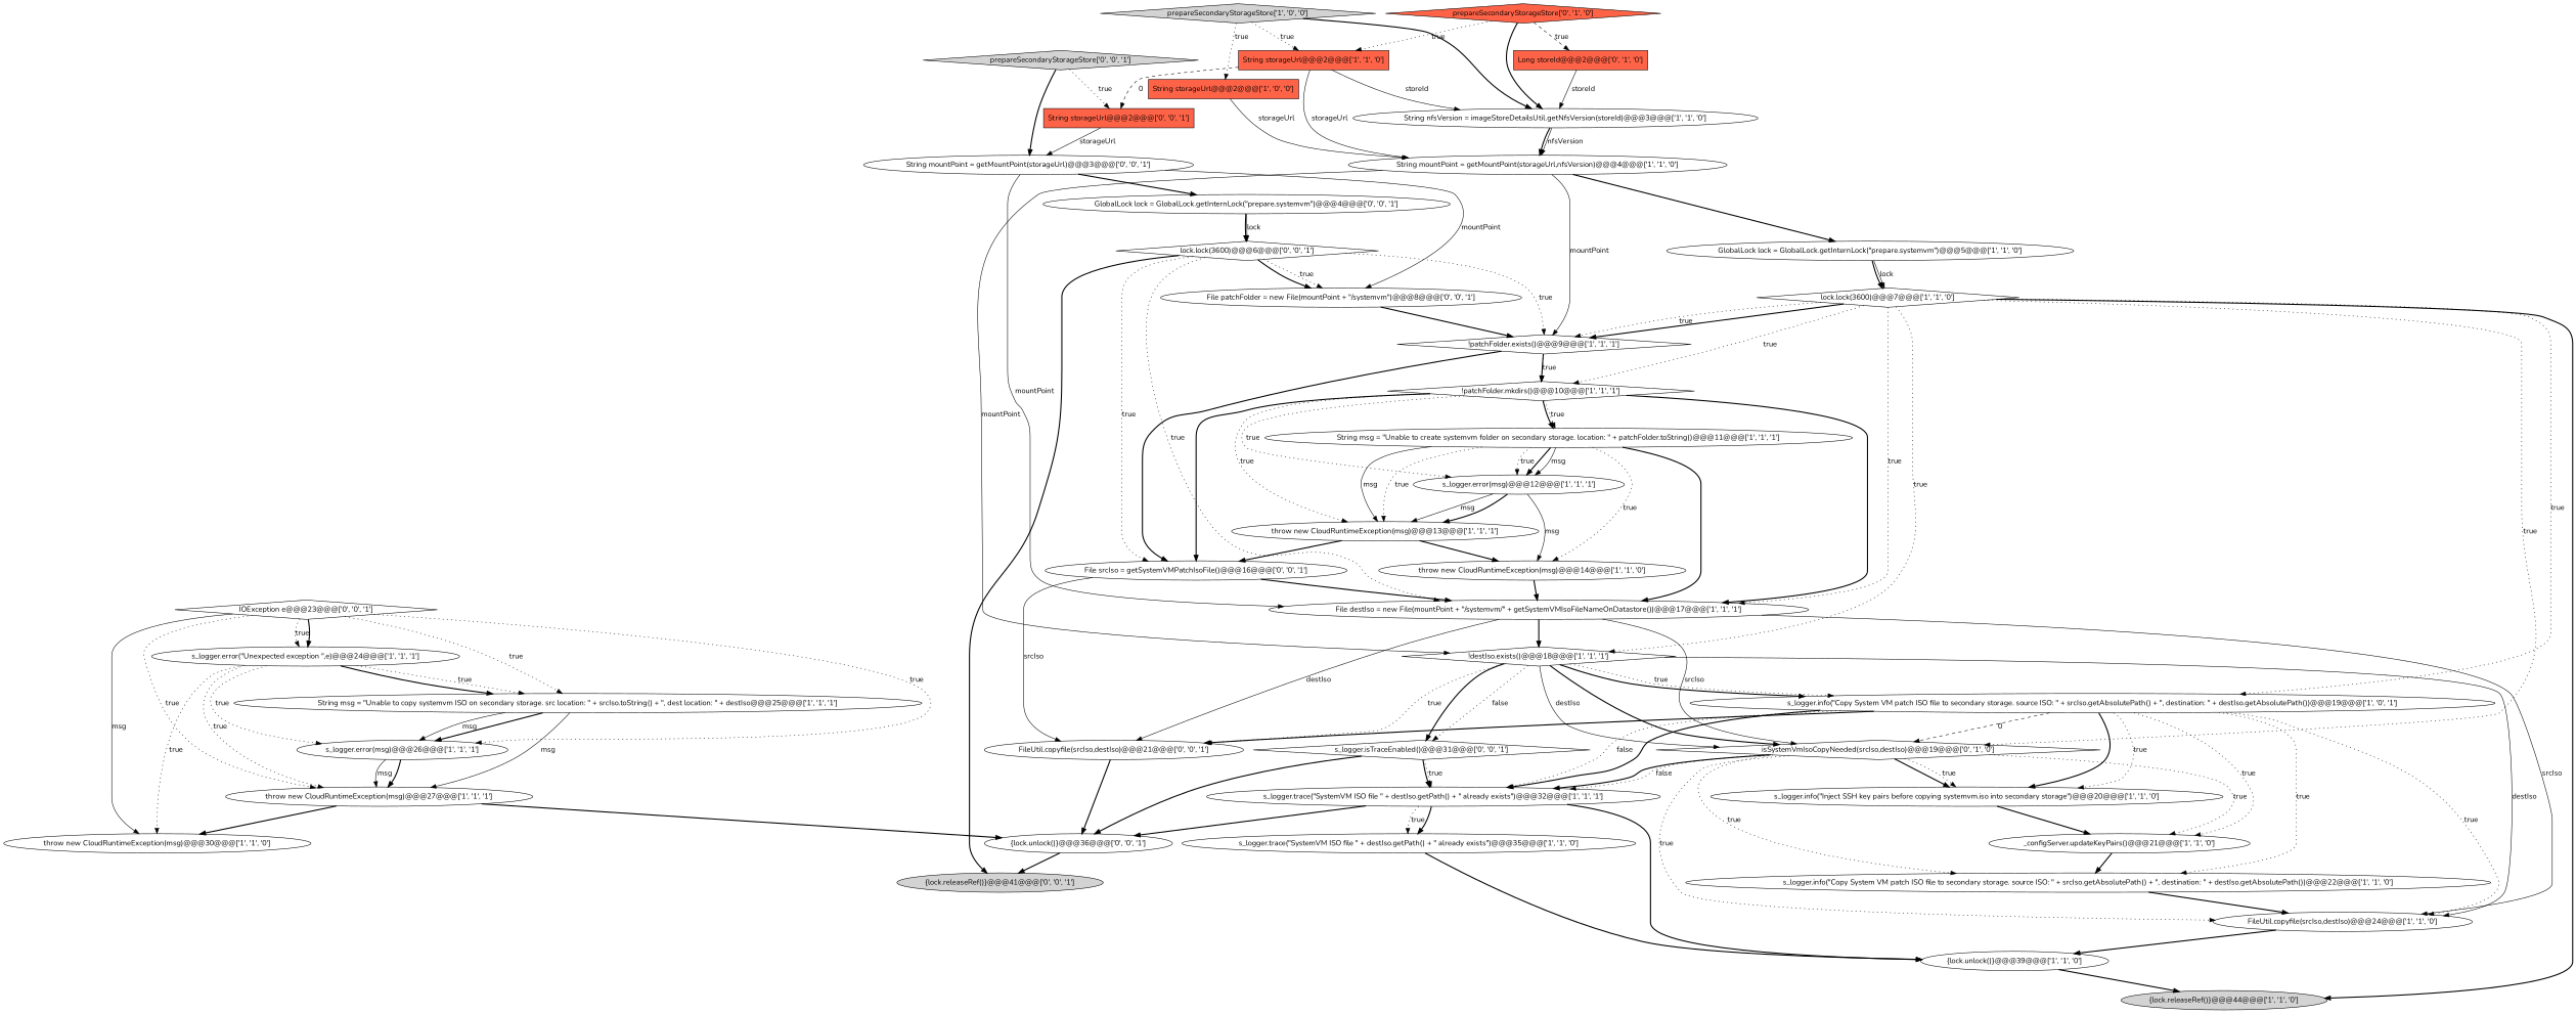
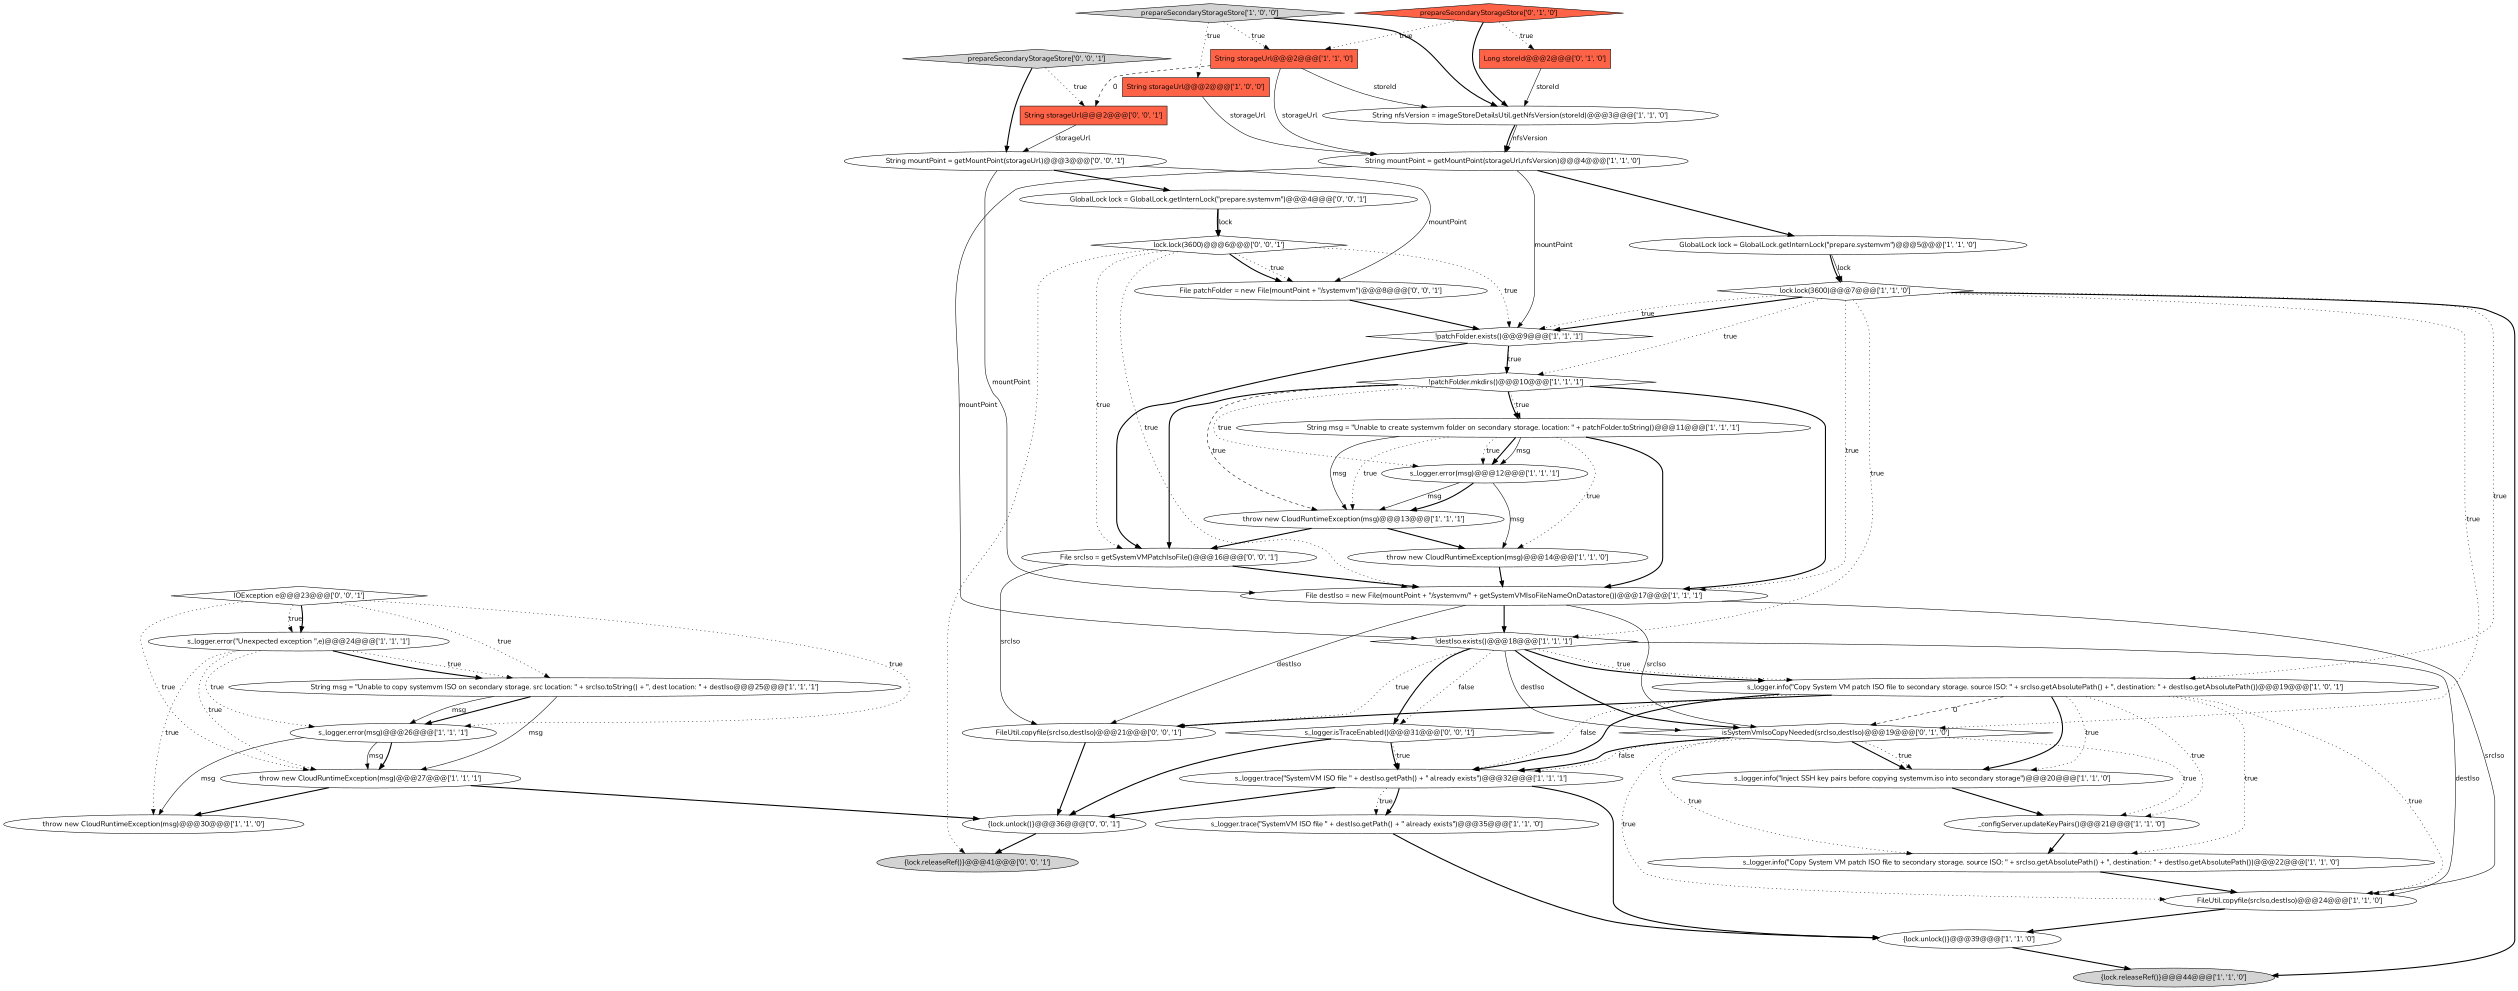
  digraph {
    fontname=Nunito
    node [fillcolor=white fontname=Nunito shape=ellipse style=filled]
    edge [fontname=Nunito style=bold]
    n1 [label="String nfsVersion = imageStoreDetailsUtil.getNfsVersion(storeId)@@@3@@@['1', '1', '0']"]
    n2 [label="String mountPoint = getMountPoint(storageUrl,nfsVersion)@@@4@@@['1', '1', '0']"]
    n3 [label="!patchFolder.exists()@@@9@@@['1', '1', '1']" shape=diamond]
    n4 [label="GlobalLock lock = GlobalLock.getInternLock(\"prepare.systemvm\")@@@5@@@['1', '1', '0']"]
    n5 [label="!destIso.exists()@@@18@@@['1', '1', '1']" shape=diamond]
    n6 [label="String msg = \"Unable to copy systemvm ISO on secondary storage. src location: \" + srcIso.toString() + \", dest location: \" + destIso@@@25@@@['1', '1', '1']"]
    n7 [label="s_logger.error(msg)@@@26@@@['1', '1', '1']"]
    n8 [label="throw new CloudRuntimeException(msg)@@@27@@@['1', '1', '1']"]
    n9 [label="throw new CloudRuntimeException(msg)@@@30@@@['1', '1', '0']"]
    n10 [label="{lock.unlock()}@@@36@@@['0', '0', '1']"]
    n11 [label="!patchFolder.mkdirs()@@@10@@@['1', '1', '1']" shape=diamond]
    n12 [label="File srcIso = getSystemVMPatchIsoFile()@@@16@@@['0', '0', '1']"]
    n13 [label="lock.lock(3600)@@@7@@@['1', '1', '0']" shape=diamond]
    n14 [label="isSystemVmIsoCopyNeeded(srcIso,destIso)@@@19@@@['0', '1', '0']" shape=diamond]
    n15 [label="s_logger.info(\"Copy System VM patch ISO file to secondary storage. source ISO: \" + srcIso.getAbsolutePath() + \", destination: \" + destIso.getAbsolutePath())@@@19@@@['1', '0', '1']"]
    n16 [label="FileUtil.copyfile(srcIso,destIso)@@@24@@@['1', '1', '0']"]
    n17 [label="FileUtil.copyfile(srcIso,destIso)@@@21@@@['0', '0', '1']"]
    n18 [label="s_logger.isTraceEnabled()@@@31@@@['0', '0', '1']" shape=diamond]
    n19 [fillcolor=tomato label="String storageUrl@@@2@@@['1', '1', '0']" shape=box]
    n20 [fillcolor=tomato label="String storageUrl@@@2@@@['0', '0', '1']" shape=box]
    n21 [label="String mountPoint = getMountPoint(storageUrl)@@@3@@@['0', '0', '1']"]
    n22 [fillcolor=tomato label="String storageUrl@@@2@@@['1', '0', '0']" shape=box]
    n23 [fillcolor=lightgray label="prepareSecondaryStorageStore['1', '0', '0']" shape=diamond]
    n24 [label="IOException e@@@23@@@['0', '0', '1']" shape=diamond]
    n25 [label="s_logger.error(\"Unexpected exception \",e)@@@24@@@['1', '1', '1']"]
    n26 [label="String msg = \"Unable to create systemvm folder on secondary storage. location: \" + patchFolder.toString()@@@11@@@['1', '1', '1']"]
    n27 [label="s_logger.error(msg)@@@12@@@['1', '1', '1']"]
    n28 [label="throw new CloudRuntimeException(msg)@@@13@@@['1', '1', '1']"]
    n29 [label="throw new CloudRuntimeException(msg)@@@14@@@['1', '1', '0']"]
    n30 [label="File destIso = new File(mountPoint + \"/systemvm/\" + getSystemVMIsoFileNameOnDatastore())@@@17@@@['1', '1', '1']"]
    n31 [fillcolor=lightgray label="{lock.releaseRef()}@@@44@@@['1', '1', '0']"]
    n32 [label="s_logger.info(\"Copy System VM patch ISO file to secondary storage. source ISO: \" + srcIso.getAbsolutePath() + \", destination: \" + destIso.getAbsolutePath())@@@22@@@['1', '1', '0']"]
    n33 [label="s_logger.info(\"Inject SSH key pairs before copying systemvm.iso into secondary storage\")@@@20@@@['1', '1', '0']"]
    n34 [label="_configServer.updateKeyPairs()@@@21@@@['1', '1', '0']"]
    n35 [label="s_logger.trace(\"SystemVM ISO file \" + destIso.getPath() + \" already exists\")@@@32@@@['1', '1', '1']"]
    n36 [label="{lock.unlock()}@@@39@@@['1', '1', '0']"]
    n37 [label="s_logger.trace(\"SystemVM ISO file \" + destIso.getPath() + \" already exists\")@@@35@@@['1', '1', '0']"]
    n38 [fillcolor=lightgray label="{lock.releaseRef()}@@@41@@@['0', '0', '1']"]
    n39 [fillcolor=tomato label="Long storeId@@@2@@@['0', '1', '0']" shape=box]
    n40 [fillcolor=tomato label="prepareSecondaryStorageStore['0', '1', '0']" shape=diamond]
    n41 [fillcolor=lightgray label="prepareSecondaryStorageStore['0', '0', '1']" shape=diamond]
    n42 [label="File patchFolder = new File(mountPoint + \"/systemvm\")@@@8@@@['0', '0', '1']"]
    n43 [label="GlobalLock lock = GlobalLock.getInternLock(\"prepare.systemvm\")@@@4@@@['0', '0', '1']"]
    n44 [label="lock.lock(3600)@@@6@@@['0', '0', '1']" shape=diamond]
    n1 -> n2 [label=nfsVersion style=solid]
    n1 -> n2
    n2 -> n3 [label=mountPoint style=solid]
    n2 -> n4
    n2 -> n5 [label=mountPoint style=solid]
    n3 -> n11 [label=true style=dotted]
    n3 -> n11
    n3 -> n12
    n4 -> n13
    n4 -> n13 [label=lock style=solid]
    n5 -> n14 [label=destIso style=solid]
    n5 -> n14
    n5 -> n15
    n5 -> n15 [label=true style=dotted]
    n5 -> n16 [label=destIso style=solid]
    n5 -> n17 [label=true style=dotted]
    n5 -> n18
    n5 -> n18 [label=false style=dotted]
    n6 -> n7
    n6 -> n7 [label=msg style=solid]
    n6 -> n8 [label=msg style=solid]
    n7 -> n8
    n7 -> n8 [label=msg style=solid]
-   n24 -> n9 [label=msg style=solid]
+   n7 -> n9 [label=msg style=solid]
    n8 -> n9
    n8 -> n10
    n10 -> n38
    n11 -> n12
    n11 -> n26 [label=true style=dotted]
    n11 -> n26
    n11 -> n27 [label=true style=dotted]
-   n11 -> n28 [label=true style=dotted]
+   n11 -> n28 [label=true style=dashed]
    n11 -> n30
    n12 -> n17 [label=srcIso style=solid]
    n12 -> n30
    n13 -> n3
    n13 -> n3 [label=true style=dotted]
    n13 -> n5 [label=true style=dotted]
    n13 -> n11 [label=true style=dotted]
    n13 -> n14 [label=true style=dotted]
    n13 -> n15 [label=true style=dotted]
    n13 -> n30 [label=true style=dotted]
    n13 -> n31
    n14 -> n16 [label=true style=dotted]
    n14 -> n32 [label=true style=dotted]
    n14 -> n33
    n14 -> n33 [label=true style=dotted]
    n14 -> n34 [label=true style=dotted]
    n14 -> n35 [label=false style=dotted]
    n14 -> n35
    n15 -> n14 [label=0 style=dashed]
    n15 -> n16 [label=true style=dotted]
    n15 -> n17
    n15 -> n32 [label=true style=dotted]
    n15 -> n33 [label=true style=dotted]
    n15 -> n33
    n15 -> n34 [label=true style=dotted]
    n15 -> n35 [label=false style=dotted]
    n15 -> n35
    n16 -> n36
    n17 -> n10
    n18 -> n10
    n18 -> n35
    n18 -> n35 [label=true style=dotted]
    n19 -> n1 [label=storeId style=solid]
    n19 -> n2 [label=storageUrl style=solid]
    n19 -> n20 [label=0 style=dashed]
    n20 -> n21 [label=storageUrl style=solid]
    n21 -> n30 [label=mountPoint style=solid]
    n21 -> n42 [label=mountPoint style=solid]
    n21 -> n43
    n22 -> n2 [label=storageUrl style=solid]
    n23 -> n1
    n23 -> n19 [label=true style=dotted]
    n23 -> n22 [label=true style=dotted]
    n24 -> n6 [label=true style=dotted]
    n24 -> n7 [label=true style=dotted]
    n24 -> n8 [label=true style=dotted]
    n24 -> n25 [label=true style=dotted]
    n24 -> n25
    n25 -> n6 [label=true style=dotted]
    n25 -> n6
    n25 -> n7 [label=true style=dotted]
    n25 -> n8 [label=true style=dotted]
    n25 -> n9 [label=true style=dotted]
    n26 -> n27
    n26 -> n27 [label=msg style=solid]
    n26 -> n27 [label=true style=dotted]
    n26 -> n28 [label=msg style=solid]
    n26 -> n28 [label=true style=dotted]
    n26 -> n29 [label=true style=dotted]
    n26 -> n30
    n27 -> n28 [label=msg style=solid]
    n27 -> n28
    n27 -> n29 [label=msg style=solid]
    n28 -> n12
    n28 -> n29
    n29 -> n30
    n30 -> n5
    n30 -> n14 [label=srcIso style=solid]
    n30 -> n16 [label=srcIso style=solid]
    n30 -> n17 [label=destIso style=solid]
    n32 -> n16
    n33 -> n34
    n34 -> n32
    n35 -> n10
    n35 -> n36
    n35 -> n37 [label=true style=dotted]
    n35 -> n37
    n36 -> n31
    n37 -> n36
    n39 -> n1 [label=storeId style=solid]
    n40 -> n1
    n40 -> n19 [label=true style=dotted]
-   n40 -> n39 [label=true style=dashed]
+   n40 -> n39 [label=true style=dotted]
    n41 -> n20 [label=true style=dotted]
    n41 -> n21
    n42 -> n3
    n43 -> n44
    n43 -> n44 [label=lock style=solid]
    n44 -> n3 [label=true style=dotted]
    n44 -> n12 [label=true style=dotted]
    n44 -> n30 [label=true style=dotted]
-   n44 -> n38
+   n44 -> n38 [style=dotted]
    n44 -> n42 [label=true style=dotted]
    n44 -> n42
  }
